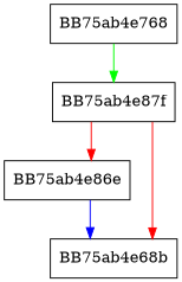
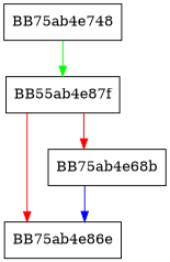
  digraph {
    splines=ortho
    node [shape=box]
    edge [color=red]
-   BB75ab4e748 [label=BB75ab4e768]
-   BB75ab4e87f
+   BB75ab4e748
+   BB75ab4e87f [label=BB55ab4e87f]
    BB75ab4e86e
    n4 [label=BB75ab4e68b]
    BB75ab4e748 -> BB75ab4e87f [color=green]
    BB75ab4e87f -> BB75ab4e86e
    BB75ab4e87f -> n4
-   BB75ab4e86e -> n4 [color=blue]
+   n4 -> BB75ab4e86e [color=blue]
  }
